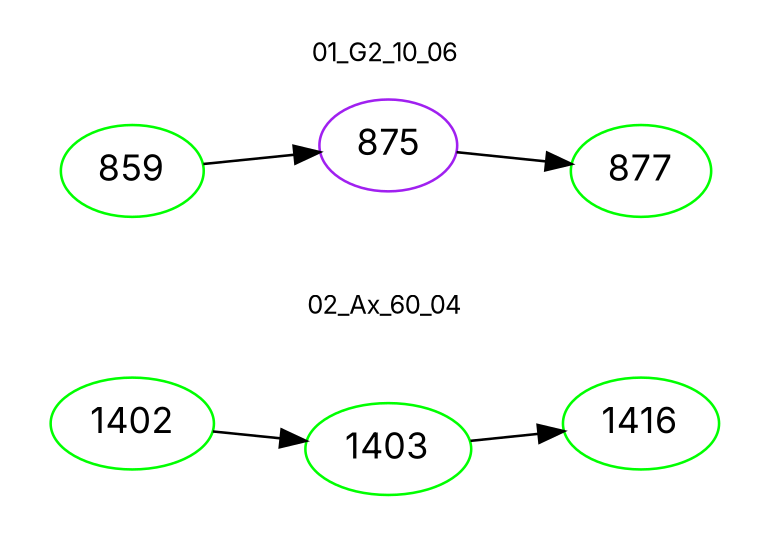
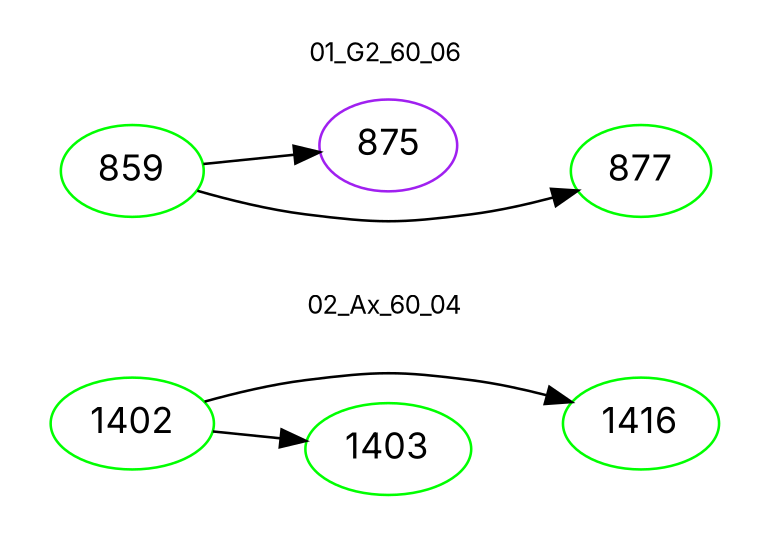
  digraph {
    fontname=Inter
    rankdir=LR
    node [color=green fontname=Inter]
    edge [color=black fontname=Inter]
    n1 [label=1402]
    n2 [label=1403]
    n3 [label=1416]
    n4 [label=859]
    n5 [label=877]
    n6 [color=purple label=875]
    subgraph cluster_1 {
      color=white
      fontsize=10
      label="02_Ax_60_04"
      n1
      n2
      n3
    }
    subgraph cluster_2 {
      color=white
      fontsize=10
-     label="01_G2_10_06"
+     label="01_G2_60_06"
      n4
      n5
      n6
    }
    n1 -> n2
-   n2 -> n3
-   n6 -> n5
+   n1 -> n3
+   n4 -> n5
    n4 -> n6
  }
